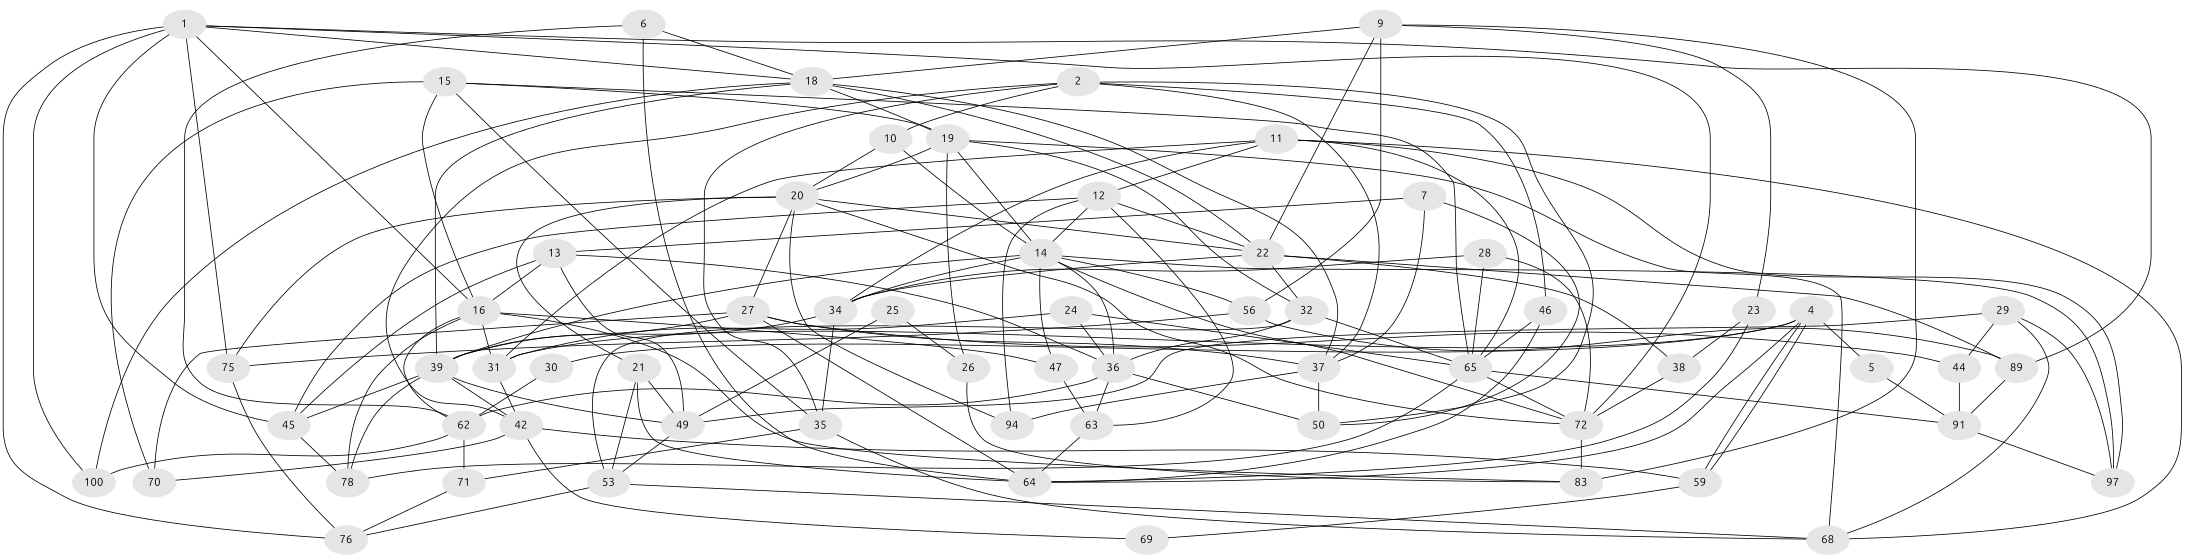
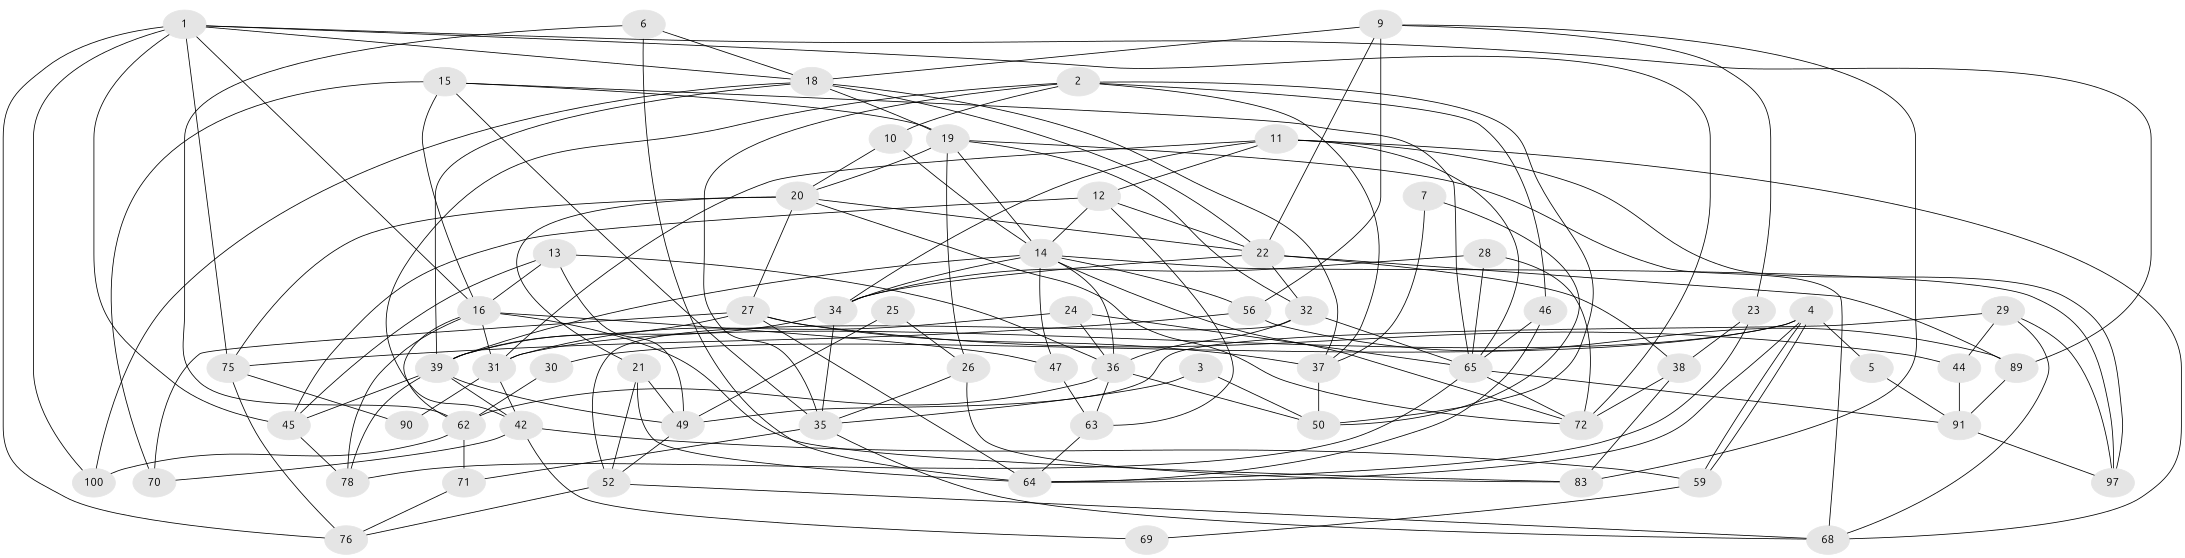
  graph {
    fontname=Ubuntu
    node [color=gray90 fontname=Ubuntu style=filled]
    edge [fontname=Ubuntu]
    1 [super="+8"]
    16 [super="+58"]
    18 [super="+33"]
    45 [super="+98"]
    72 [super="+73"]
    75
    76
    89
    100
    31 [super="+60"]
    62 [super="+82"]
    83 [super="+93"]
    47 [super="+80"]
    78
    37 [super="+86"]
    22 [super="+85"]
    39 [super="+79"]
    19 [super="+54"]
+   90
    91 [super="+92"]
    2 [super="+74"]
    10
    35 [super="+99"]
    42 [super="+51"]
    46
    50 [super="+105"]
    14 [super="+103"]
    20 [super="+40"]
    68
    71 [super="+104"]
-   94
    59
    70
    69
    64 [super="+66"]
    65 [super="+96"]
+   3 [super="+44"]
    34 [super="+48"]
    4
    5
    30
    97
    6 [super="+95"]
    13 [super="+101"]
    36 [super="+57"]
    49 [super="+53"]
    7
    9 [super="+17"]
    23
    56
    32 [super="+84"]
    38
    21
    27 [super="+102"]
    11 [super="+87"]
    12 [super="+88"]
    63 [super="+81"]
-   52 [super="+67" label=53]
+   52 [super="+67"]
    15 [super="+61"]
    26 [super="+41"]
    25
    n62 [label=44]
    24
    28 [super="+77"]
    29 [super="+55"]
    1 -- 16
    1 -- 18
    1 -- 45
    1 -- 72
    1 -- 75
    1 -- 76
    1 -- 89
    1 -- 100
    16 -- 31
    16 -- 62 [weight=2]
    16 -- 83
    16 -- 47
    16 -- 78
    18 -- 100
    18 -- 37
    18 -- 22
    18 -- 39
    18 -- 19
    45 -- 78
-   72 -- 83
+   38 -- 83
    75 -- 76
+   75 -- 90
    89 -- 91
+   31 -- 90
    31 -- 42 [weight=2]
    62 -- 100
    62 -- 71
    47 -- 63
    37 -- 50
-   37 -- 94
    22 -- 89
    22 -- 34
    22 -- 32
    22 -- 38
    39 -- 45
    39 -- 78
    39 -- 42
    39 -- 49
    19 -- 14
    19 -- 20
    19 -- 68
    19 -- 32
    19 -- 26
    91 -- 97
    2 -- 37
    2 -- 10
    2 -- 35
    2 -- 42
    2 -- 46
    2 -- 50
    10 -- 14
    10 -- 20
    35 -- 68
    35 -- 71
    42 -- 59
    42 -- 70 [weight=2]
    42 -- 69
    46 -- 64
    46 -- 65
    14 -- 72
    14 -- 47
    14 -- 39
    14 -- 34 [weight=2]
    14 -- 97
    14 -- 36
    14 -- 56
    20 -- 72
    20 -- 75
    20 -- 22
-   20 -- 94
    20 -- 21
    20 -- 27
    71 -- 76
    59 -- 69
    65 -- 72
    65 -- 78
    65 -- 91
+   3 -- 35
+   3 -- 50
    34 -- 39
    34 -- 35
    4 -- 31
    4 -- 59
    4 -- 59
    4 -- 64
    4 -- 5
    4 -- 30
    5 -- 91
    30 -- 62
    6 -- 18
    6 -- 62
    6 -- 64
    13 -- 16
    13 -- 45 [weight=2]
    13 -- 36
    13 -- 49
    36 -- 62
    36 -- 50
    36 -- 63
    49 -- 52
    7 -- 37
    7 -- 50
-   7 -- 13
    9 -- 18
    9 -- 83
    9 -- 22
    9 -- 23
    9 -- 56
    23 -- 64
    23 -- 38
    56 -- 75
    56 -- 89
    32 -- 65
    32 -- 36 [weight=2]
    32 -- 52
    38 -- 72
    21 -- 64
    21 -- 49
    21 -- 52
    27 -- 37
    27 -- 39
    27 -- 70
    27 -- 64 [weight=2]
    27 -- n62
    11 -- 31
    11 -- 68
    11 -- 65
    11 -- 34
    11 -- 97
    11 -- 12
    12 -- 45
    12 -- 22
    12 -- 14
-   12 -- 94
    12 -- 63
    63 -- 64
    52 -- 76
    52 -- 68
    15 -- 16
    15 -- 19
    15 -- 35
    15 -- 70 [weight=2]
    15 -- 65
    26 -- 83
+   26 -- 35
    25 -- 49
    25 -- 26
    n62 -- 91
    24 -- 31
    24 -- 65
    24 -- 36
    28 -- 72
    28 -- 65
    28 -- 34
    29 -- 68
    29 -- 97
    29 -- 49
    29 -- n62
  }
